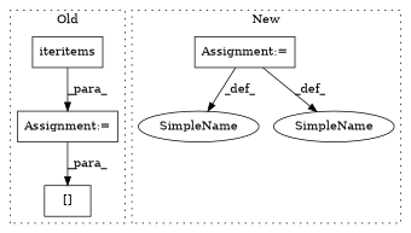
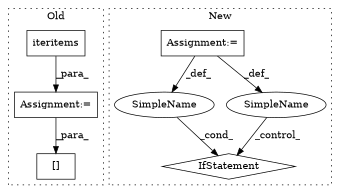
  digraph {
    node [a=7 shape=box]
    n1 [a=32 l=11 label=iteritems s=1847]
    n2 [a=2 l="17,1" label="[]" s="2382,2406"]
    n3 [l="95,2" label="Assignment:=" s="1736,1858"]
+   n4 [a=25 l="12,2" label=IfStatement s="2348,2385" shape=diamond]
    n5 [a=42 label=SimpleName shape=ellipse]
    n6 [a=42 l=2 label=SimpleName s=2308 shape=ellipse]
    n7 [l=1 label="Assignment:=" s=1832]
    subgraph cluster_1 {
      label=Old
      style=dotted
      n1
      n2
      n3
    }
    subgraph cluster_2 {
      label=New
      style=dotted
+     n4
      n5
      n6
      n7
    }
    n1 -> n3 [label=_para_]
    n3 -> n2 [label=_para_]
+   n5 -> n4 [label=_cond_]
+   n6 -> n4 [label=_control_]
    n7 -> n5 [label=_def_]
    n7 -> n6 [label=_def_]
  }
